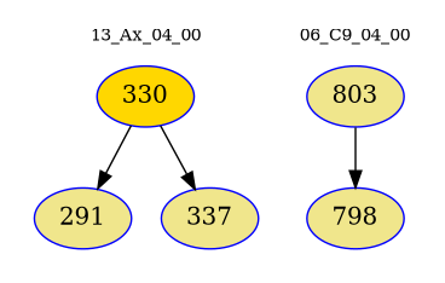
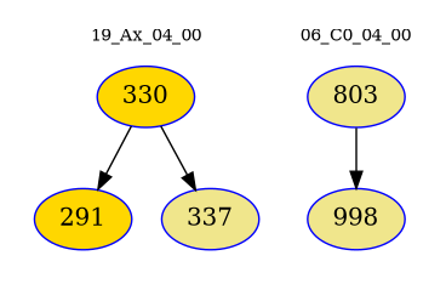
  digraph {
    node [color=blue fillcolor=khaki style=filled]
    edge [color=black]
    n1 [fillcolor=gold label=330]
-   n2 [label=291]
+   n2 [fillcolor=gold label=291]
    n3 [label=337]
    n4 [label=803]
-   n5 [label=798]
+   n5 [label=998]
    subgraph cluster_1 {
      color=white
      fontsize=10
-     label="13_Ax_04_00"
+     label="19_Ax_04_00"
      n1
      n2
      n3
    }
    subgraph cluster_2 {
      color=white
      fontsize=10
-     label="06_C9_04_00"
+     label="06_C0_04_00"
      n4
      n5
    }
    n1 -> n2
    n1 -> n3
    n4 -> n5
  }
